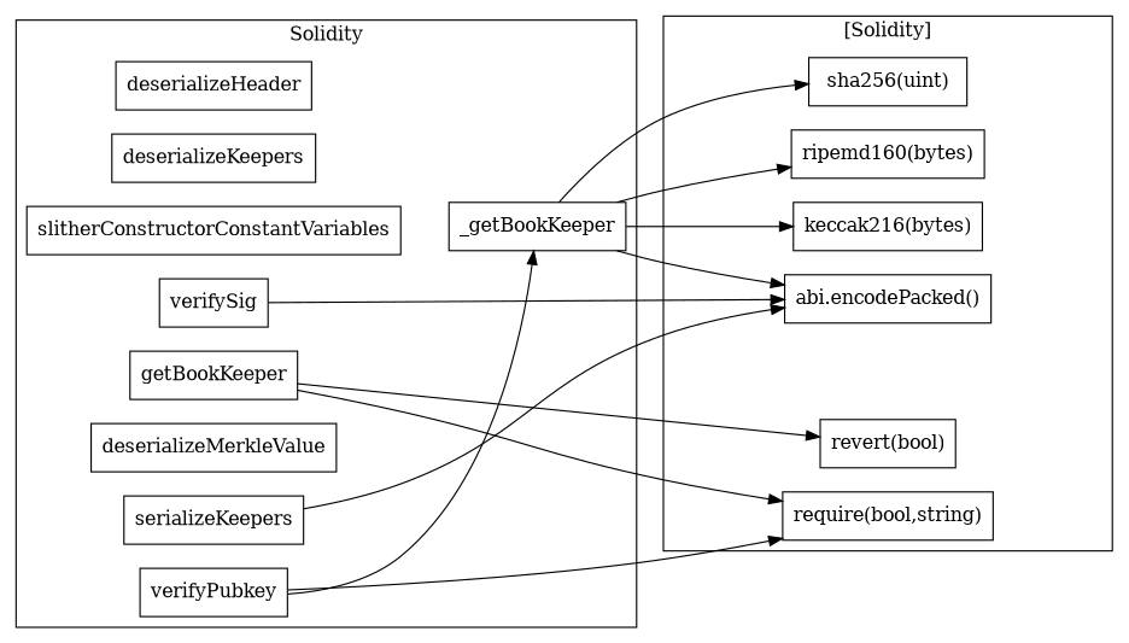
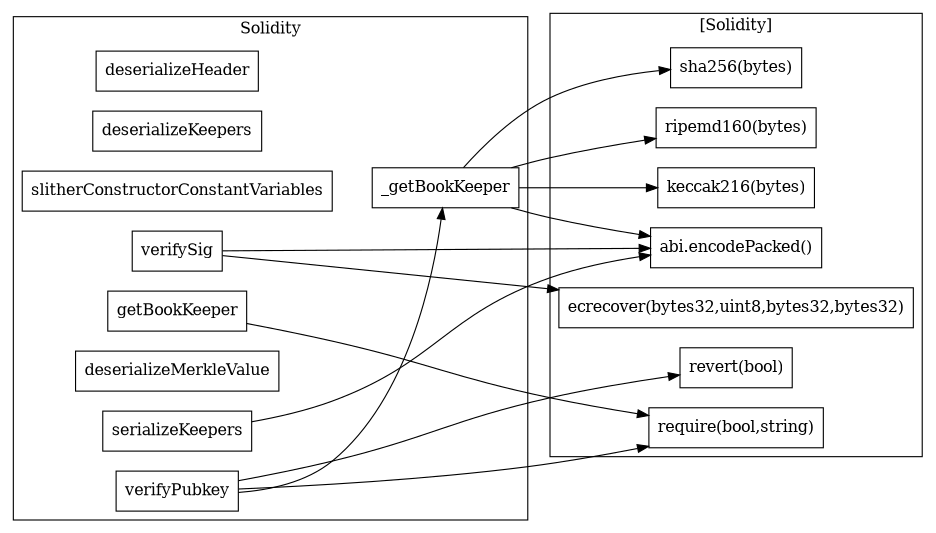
  strict digraph {
    rankdir=LR
    node [shape=box]
    n1 [label=deserializeHeader]
    n2 [label=deserializeKeepers]
    n3 [label=slitherConstructorConstantVariables]
    n4 [label=getBookKeeper]
    n5 [label=verifySig]
    n6 [label=deserializeMerkleValue]
    n7 [label=verifyPubkey]
    n8 [label=_getBookKeeper]
    n9 [label=serializeKeepers]
-   "sha256(bytes)" [label="sha256(uint)"]
+   "sha256(bytes)"
    "abi.encodePacked()"
    n12 [label="revert(bool)"]
    "require(bool,string)"
+   "ecrecover(bytes32,uint8,bytes32,bytes32)"
    "ripemd160(bytes)"
    n16 [label="keccak216(bytes)"]
    subgraph cluster_1 {
      label=Solidity
      n1
      n2
      n3
      n4
      n5
      n6
      n7
      n8
      n9
    }
    subgraph cluster_2 {
      label="[Solidity]"
      "sha256(bytes)"
      "abi.encodePacked()"
      n12
      "require(bool,string)"
+     "ecrecover(bytes32,uint8,bytes32,bytes32)"
      "ripemd160(bytes)"
      n16
    }
-   n4 -> n12
+   n7 -> n12
    n4 -> "require(bool,string)"
    n5 -> "abi.encodePacked()"
+   n5 -> "ecrecover(bytes32,uint8,bytes32,bytes32)"
    n7 -> n8
    n7 -> "require(bool,string)"
    n8 -> "sha256(bytes)"
    n8 -> "abi.encodePacked()"
    n8 -> "ripemd160(bytes)"
    n8 -> n16
    n9 -> "abi.encodePacked()"
  }
